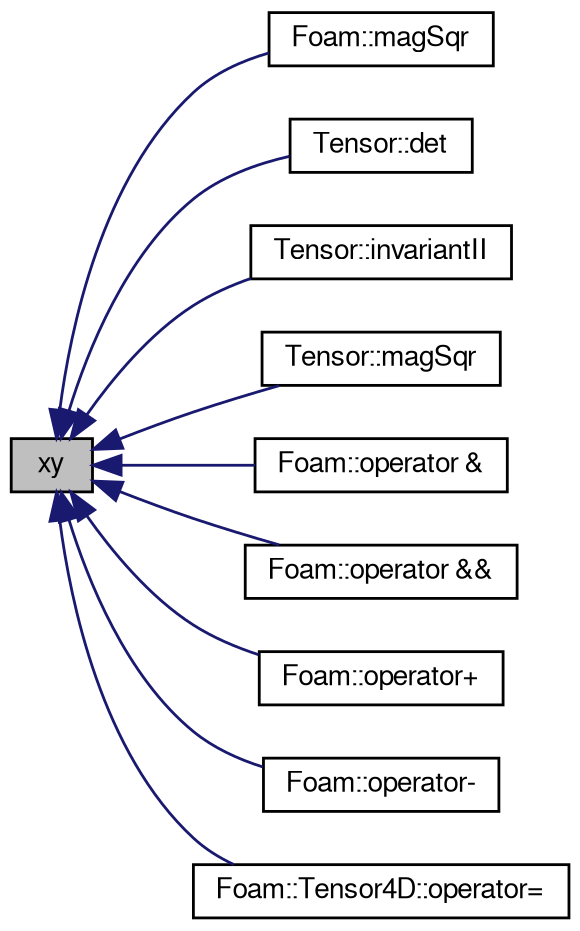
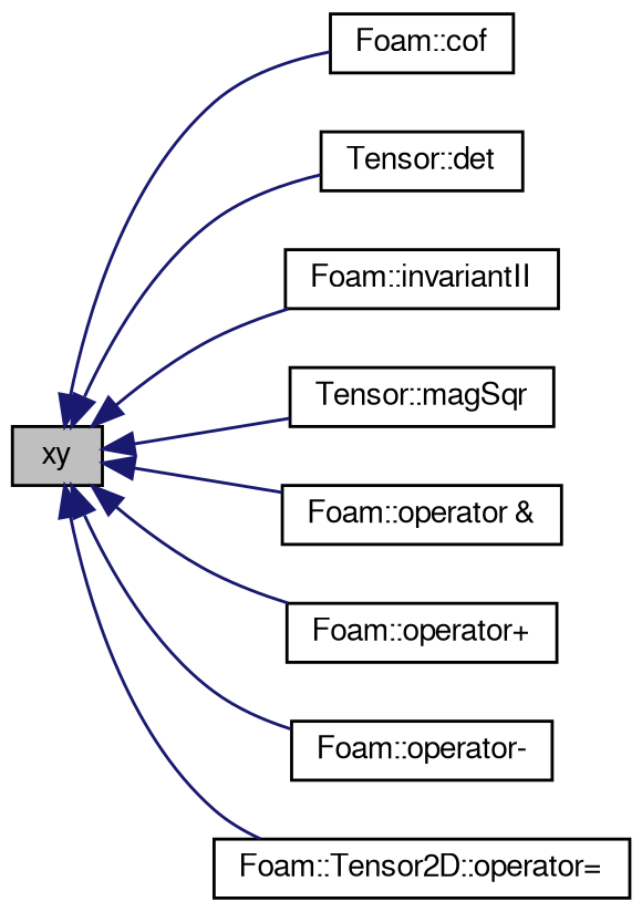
  digraph {
    rankdir=LR
    node [color=black fontname=FreeSans fontsize=10 shape=record]
    edge [color=midnightblue dir=back fontname=FreeSans fontsize=10 labelfontname=FreeSans labelfontsize=10 style=solid]
    n1 [fillcolor=grey75 fontcolor=black height=0.2 label=xy style=filled width=0.4]
-   n2 [height=0.2 label="Foam::magSqr" width=0.4]
+   n2 [height=0.2 label="Foam::cof" width=0.4]
    n3 [height=0.2 label="Tensor::det" width=0.4]
-   n4 [height=0.2 label="Tensor::invariantII" width=0.4]
+   n4 [height=0.2 label="Foam::invariantII" width=0.4]
    n5 [height=0.2 label="Tensor::magSqr" width=0.4]
    n6 [height=0.2 label="Foam::operator &" width=0.4]
-   n7 [height=0.2 label="Foam::operator &&" width=0.4]
    n8 [height=0.2 label="Foam::operator+" width=0.4]
    n9 [height=0.2 label="Foam::operator-" width=0.4]
-   n10 [height=0.2 label="Foam::Tensor4D::operator=" width=0.4]
+   n10 [height=0.2 label="Foam::Tensor2D::operator=" width=0.4]
    n1 -> n2
    n1 -> n3
    n1 -> n4
    n1 -> n5
    n1 -> n6
-   n1 -> n7
    n1 -> n8
    n1 -> n9
    n1 -> n10
  }
